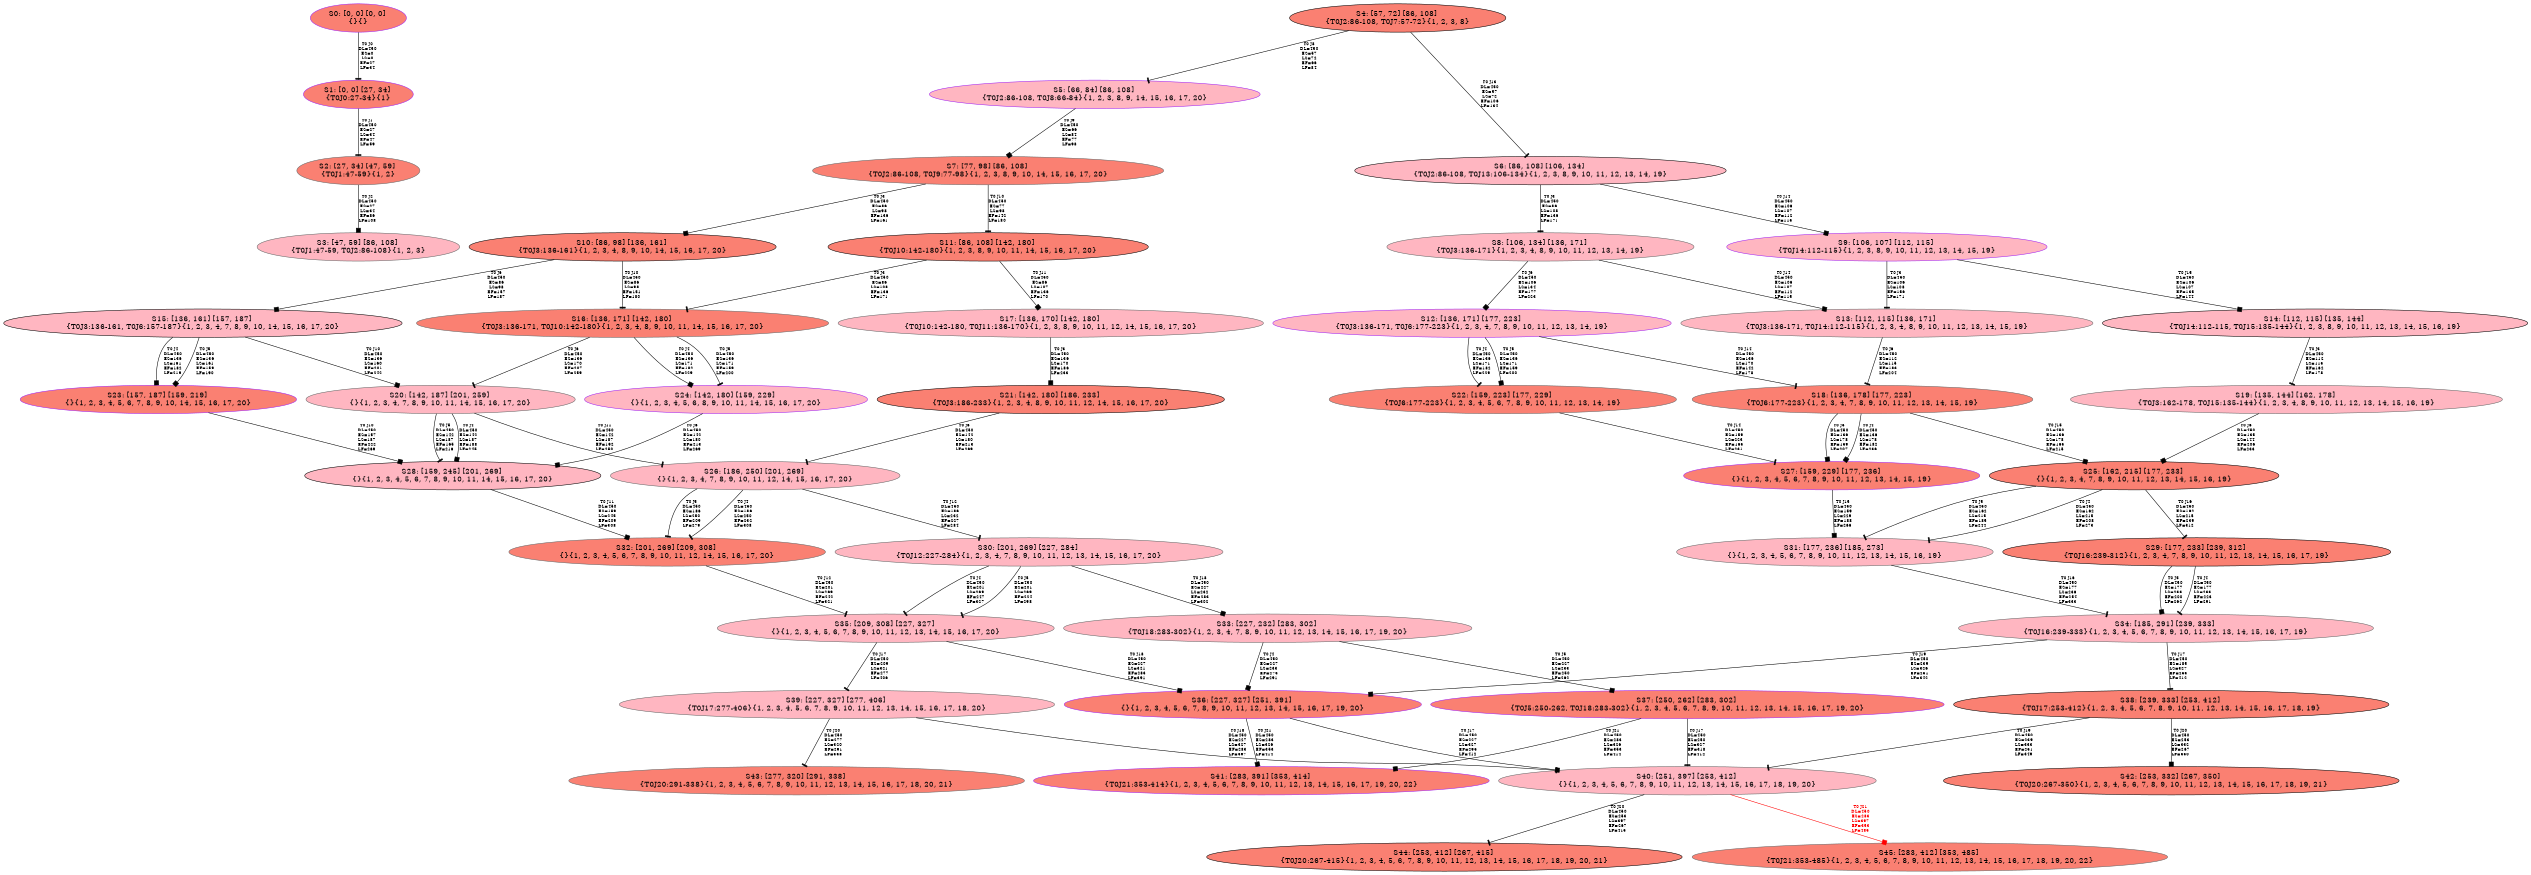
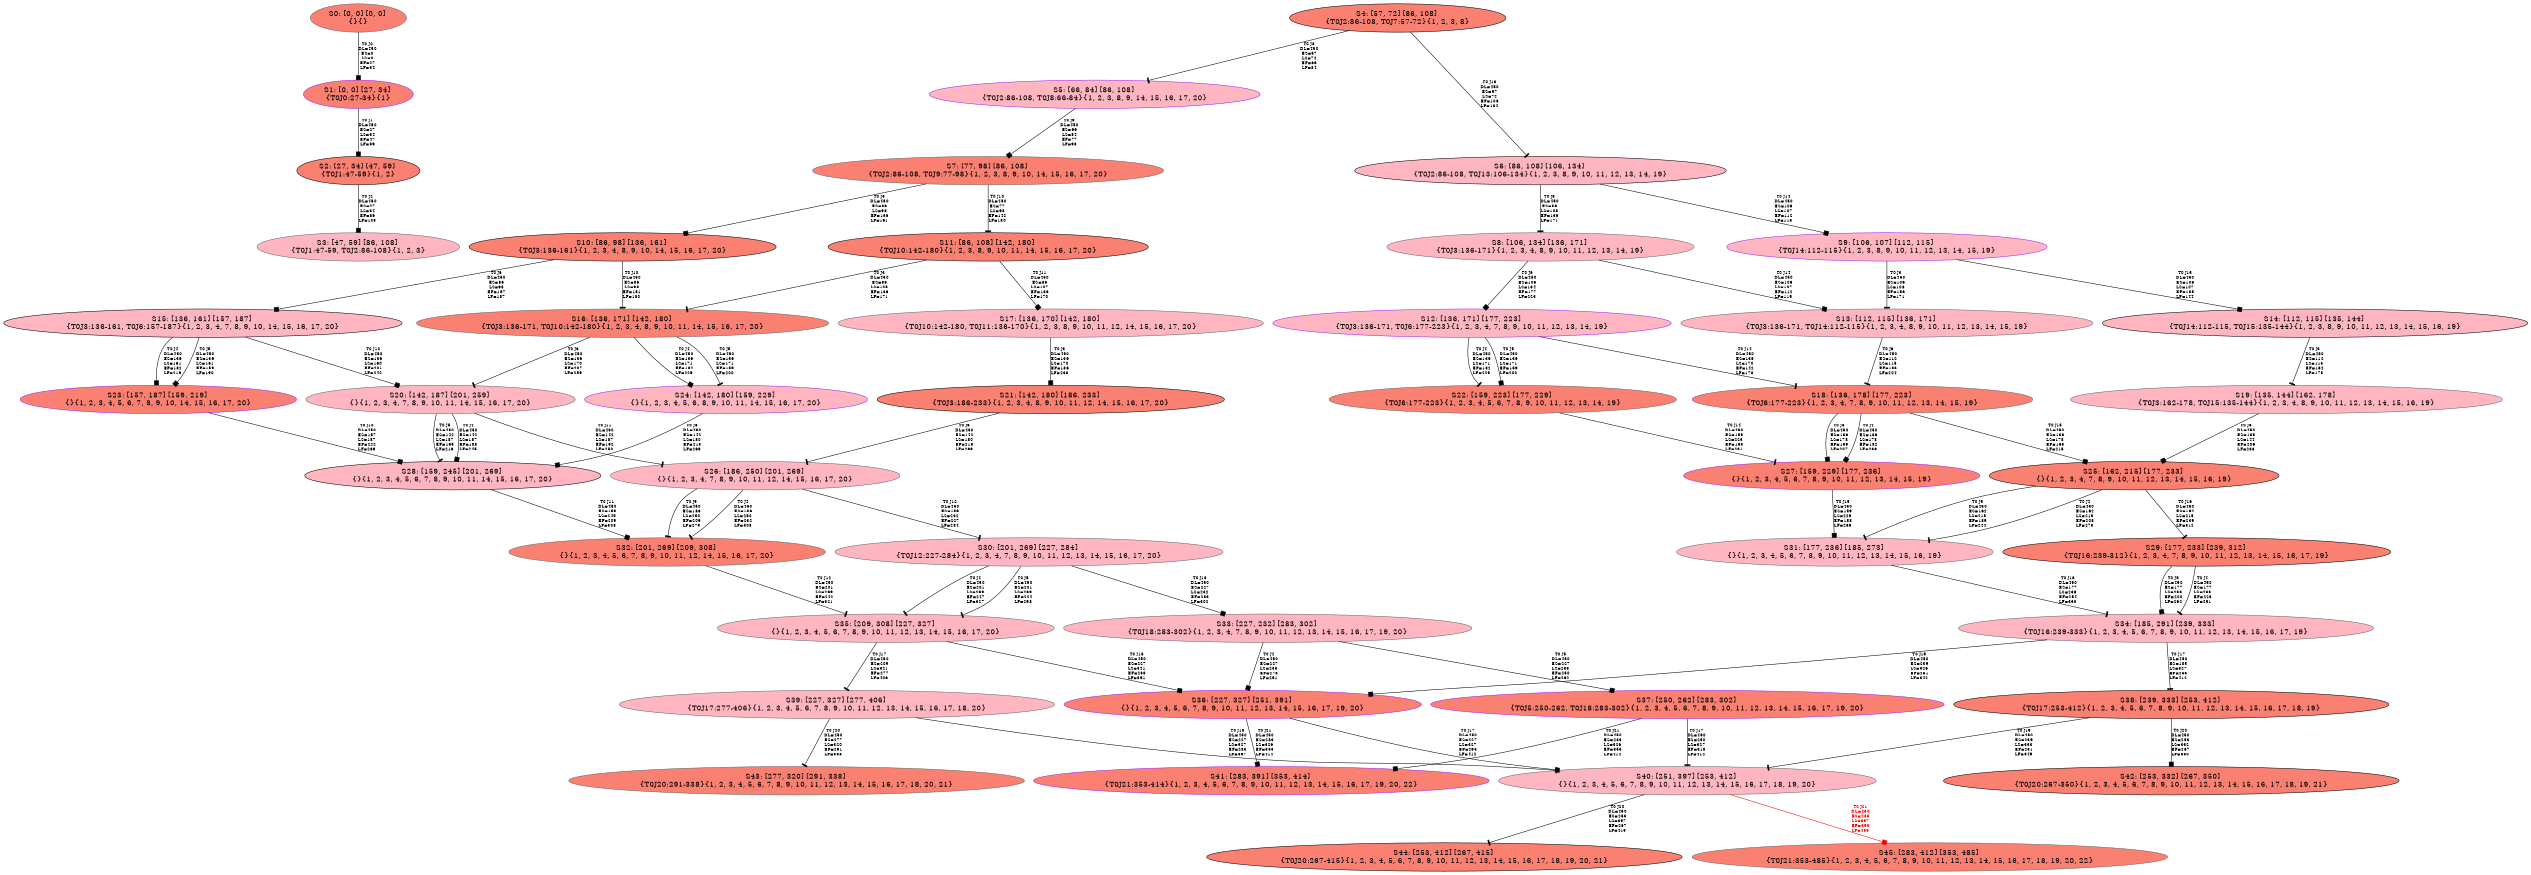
  digraph {
    node [color=gray40 fillcolor=salmon style=filled]
    edge [arrowhead=tee fontsize=8]
-   n1 [color=purple label="S0: [0, 0] [0, 0] \n{}{}"]
+   n1 [label="S0: [0, 0] [0, 0] \n{}{}"]
    n2 [color=purple label="S1: [0, 0] [27, 34] \n{T0J0:27-34}{1}"]
-   n3 [label="S2: [27, 34] [47, 59] \n{T0J1:47-59}{1, 2}"]
+   n3 [color=black label="S2: [27, 34] [47, 59] \n{T0J1:47-59}{1, 2}"]
    n4 [fillcolor=lightpink label="S3: [47, 59] [86, 108] \n{T0J1:47-59, T0J2:86-108}{1, 2, 3}"]
    n5 [color=black label="S4: [57, 72] [86, 108] \n{T0J2:86-108, T0J7:57-72}{1, 2, 3, 8}"]
    n6 [color=purple fillcolor=lightpink label="S5: [66, 84] [86, 108] \n{T0J2:86-108, T0J8:66-84}{1, 2, 3, 8, 9, 14, 15, 16, 17, 20}"]
    n7 [color=black fillcolor=lightpink label="S6: [86, 108] [106, 134] \n{T0J2:86-108, T0J13:106-134}{1, 2, 3, 8, 9, 10, 11, 12, 13, 14, 19}"]
    n8 [label="S7: [77, 98] [86, 108] \n{T0J2:86-108, T0J9:77-98}{1, 2, 3, 8, 9, 10, 14, 15, 16, 17, 20}"]
    n9 [fillcolor=lightpink label="S8: [106, 134] [136, 171] \n{T0J3:136-171}{1, 2, 3, 4, 8, 9, 10, 11, 12, 13, 14, 19}"]
    n10 [color=purple fillcolor=lightpink label="S9: [106, 107] [112, 115] \n{T0J14:112-115}{1, 2, 3, 8, 9, 10, 11, 12, 13, 14, 15, 19}"]
    n11 [color=black label="S10: [86, 98] [136, 161] \n{T0J3:136-161}{1, 2, 3, 4, 8, 9, 10, 14, 15, 16, 17, 20}"]
    n12 [color=black label="S11: [86, 108] [142, 180] \n{T0J10:142-180}{1, 2, 3, 8, 9, 10, 11, 14, 15, 16, 17, 20}"]
    n13 [color=purple fillcolor=lightpink label="S12: [136, 171] [177, 223] \n{T0J3:136-171, T0J6:177-223}{1, 2, 3, 4, 7, 8, 9, 10, 11, 12, 13, 14, 19}"]
    n14 [fillcolor=lightpink label="S13: [112, 115] [136, 171] \n{T0J3:136-171, T0J14:112-115}{1, 2, 3, 4, 8, 9, 10, 11, 12, 13, 14, 15, 19}"]
    n15 [color=black fillcolor=lightpink label="S14: [112, 115] [135, 144] \n{T0J14:112-115, T0J15:135-144}{1, 2, 3, 8, 9, 10, 11, 12, 13, 14, 15, 16, 19}"]
    n16 [color=black fillcolor=lightpink label="S15: [136, 161] [157, 187] \n{T0J3:136-161, T0J6:157-187}{1, 2, 3, 4, 7, 8, 9, 10, 14, 15, 16, 17, 20}"]
    n17 [label="S16: [136, 171] [142, 180] \n{T0J3:136-171, T0J10:142-180}{1, 2, 3, 4, 8, 9, 10, 11, 14, 15, 16, 17, 20}"]
    n18 [fillcolor=lightpink label="S17: [136, 170] [142, 180] \n{T0J10:142-180, T0J11:136-170}{1, 2, 3, 8, 9, 10, 11, 12, 14, 15, 16, 17, 20}"]
    n19 [label="S18: [136, 178] [177, 223] \n{T0J6:177-223}{1, 2, 3, 4, 7, 8, 9, 10, 11, 12, 13, 14, 15, 19}"]
    n20 [label="S22: [159, 223] [177, 229] \n{T0J6:177-223}{1, 2, 3, 4, 5, 6, 7, 8, 9, 10, 11, 12, 13, 14, 19}"]
    n21 [fillcolor=lightpink label="S19: [135, 144] [162, 178] \n{T0J3:162-178, T0J15:135-144}{1, 2, 3, 4, 8, 9, 10, 11, 12, 13, 14, 15, 16, 19}"]
    n22 [fillcolor=lightpink label="S20: [142, 187] [201, 259] \n{}{1, 2, 3, 4, 7, 8, 9, 10, 11, 14, 15, 16, 17, 20}"]
    n23 [color=purple label="S23: [157, 187] [159, 219] \n{}{1, 2, 3, 4, 5, 6, 7, 8, 9, 10, 14, 15, 16, 17, 20}"]
    n24 [color=purple fillcolor=lightpink label="S24: [142, 180] [159, 229] \n{}{1, 2, 3, 4, 5, 6, 8, 9, 10, 11, 14, 15, 16, 17, 20}"]
    n25 [color=black label="S21: [142, 180] [186, 233] \n{T0J3:186-233}{1, 2, 3, 4, 8, 9, 10, 11, 12, 14, 15, 16, 17, 20}"]
    n26 [color=black label="S25: [162, 215] [177, 233] \n{}{1, 2, 3, 4, 7, 8, 9, 10, 11, 12, 13, 14, 15, 16, 19}"]
    n27 [color=purple label="S27: [159, 229] [177, 236] \n{}{1, 2, 3, 4, 5, 6, 7, 8, 9, 10, 11, 12, 13, 14, 15, 19}"]
    n28 [fillcolor=lightpink label="S26: [186, 250] [201, 269] \n{}{1, 2, 3, 4, 7, 8, 9, 10, 11, 12, 14, 15, 16, 17, 20}"]
    n29 [color=black fillcolor=lightpink label="S28: [159, 245] [201, 269] \n{}{1, 2, 3, 4, 5, 6, 7, 8, 9, 10, 11, 14, 15, 16, 17, 20}"]
    n30 [color=black label="S29: [177, 233] [239, 312] \n{T0J16:239-312}{1, 2, 3, 4, 7, 8, 9, 10, 11, 12, 13, 14, 15, 16, 17, 19}"]
    n31 [fillcolor=lightpink label="S31: [177, 236] [185, 273] \n{}{1, 2, 3, 4, 5, 6, 7, 8, 9, 10, 11, 12, 13, 14, 15, 16, 19}"]
    n32 [fillcolor=lightpink label="S30: [201, 269] [227, 284] \n{T0J12:227-284}{1, 2, 3, 4, 7, 8, 9, 10, 11, 12, 13, 14, 15, 16, 17, 20}"]
    n33 [label="S32: [201, 269] [209, 308] \n{}{1, 2, 3, 4, 5, 6, 7, 8, 9, 10, 11, 12, 14, 15, 16, 17, 20}"]
    n34 [fillcolor=lightpink label="S34: [185, 291] [239, 333] \n{T0J16:239-333}{1, 2, 3, 4, 5, 6, 7, 8, 9, 10, 11, 12, 13, 14, 15, 16, 17, 19}"]
    n35 [fillcolor=lightpink label="S33: [227, 232] [283, 302] \n{T0J18:283-302}{1, 2, 3, 4, 7, 8, 9, 10, 11, 12, 13, 14, 15, 16, 17, 19, 20}"]
    n36 [fillcolor=lightpink label="S35: [209, 308] [227, 327] \n{}{1, 2, 3, 4, 5, 6, 7, 8, 9, 10, 11, 12, 13, 14, 15, 16, 17, 20}"]
    n37 [color=purple label="S36: [227, 327] [251, 391] \n{}{1, 2, 3, 4, 5, 6, 7, 8, 9, 10, 11, 12, 13, 14, 15, 16, 17, 19, 20}"]
    n38 [color=black label="S38: [239, 333] [253, 412] \n{T0J17:253-412}{1, 2, 3, 4, 5, 6, 7, 8, 9, 10, 11, 12, 13, 14, 15, 16, 17, 18, 19}"]
    n39 [color=purple label="S37: [250, 262] [283, 302] \n{T0J5:250-262, T0J18:283-302}{1, 2, 3, 4, 5, 6, 7, 8, 9, 10, 11, 12, 13, 14, 15, 16, 17, 19, 20}"]
    n40 [fillcolor=lightpink label="S39: [227, 327] [277, 406] \n{T0J17:277-406}{1, 2, 3, 4, 5, 6, 7, 8, 9, 10, 11, 12, 13, 14, 15, 16, 17, 18, 20}"]
    n41 [fillcolor=lightpink label="S40: [251, 397] [253, 412] \n{}{1, 2, 3, 4, 5, 6, 7, 8, 9, 10, 11, 12, 13, 14, 15, 16, 17, 18, 19, 20}"]
    n42 [color=purple label="S41: [283, 391] [353, 414] \n{T0J21:353-414}{1, 2, 3, 4, 5, 6, 7, 8, 9, 10, 11, 12, 13, 14, 15, 16, 17, 19, 20, 22}"]
    n43 [color=black label="S42: [253, 332] [267, 350] \n{T0J20:267-350}{1, 2, 3, 4, 5, 6, 7, 8, 9, 10, 11, 12, 13, 14, 15, 16, 17, 18, 19, 21}"]
    n44 [label="S43: [277, 320] [291, 338] \n{T0J20:291-338}{1, 2, 3, 4, 5, 6, 7, 8, 9, 10, 11, 12, 13, 14, 15, 16, 17, 18, 20, 21}"]
    n45 [color=black label="S44: [253, 412] [267, 415] \n{T0J20:267-415}{1, 2, 3, 4, 5, 6, 7, 8, 9, 10, 11, 12, 13, 14, 15, 16, 17, 18, 19, 20, 21}"]
    n46 [label="S45: [283, 412] [353, 485] \n{T0J21:353-485}{1, 2, 3, 4, 5, 6, 7, 8, 9, 10, 11, 12, 13, 14, 15, 16, 17, 18, 19, 20, 22}"]
-   n1 -> n2 [label="T0 J0\nDL=450\nES=0\nLS=0\nEF=27\nLF=34"]
-   n2 -> n3 [label="T0 J1\nDL=450\nES=27\nLS=34\nEF=47\nLF=59"]
+   n1 -> n2 [arrowhead=box label="T0 J0\nDL=450\nES=0\nLS=0\nEF=27\nLF=34"]
+   n2 -> n3 [arrowhead=box label="T0 J1\nDL=450\nES=27\nLS=34\nEF=47\nLF=59"]
    n3 -> n4 [arrowhead=box label="T0 J2\nDL=450\nES=27\nLS=34\nEF=86\nLF=108"]
    n5 -> n6 [label="T0 J8\nDL=450\nES=57\nLS=72\nEF=66\nLF=84"]
    n5 -> n7 [label="T0 J13\nDL=450\nES=57\nLS=72\nEF=106\nLF=134"]
    n6 -> n8 [arrowhead=box label="T0 J9\nDL=450\nES=66\nLS=84\nEF=77\nLF=98"]
    n7 -> n9 [label="T0 J3\nDL=450\nES=86\nLS=108\nEF=136\nLF=171"]
    n7 -> n10 [arrowhead=box label="T0 J14\nDL=450\nES=106\nLS=107\nEF=112\nLF=115"]
    n8 -> n11 [arrowhead=box label="T0 J3\nDL=450\nES=86\nLS=98\nEF=136\nLF=161"]
    n8 -> n12 [label="T0 J10\nDL=450\nES=77\nLS=98\nEF=142\nLF=180"]
    n9 -> n13 [arrowhead=box label="T0 J6\nDL=450\nES=106\nLS=134\nEF=177\nLF=223"]
    n9 -> n14 [arrowhead=box label="T0 J14\nDL=450\nES=106\nLS=107\nEF=112\nLF=115"]
    n10 -> n14 [label="T0 J3\nDL=450\nES=106\nLS=108\nEF=156\nLF=171"]
    n10 -> n15 [arrowhead=box label="T0 J15\nDL=450\nES=106\nLS=107\nEF=135\nLF=144"]
    n11 -> n16 [arrowhead=box label="T0 J6\nDL=450\nES=86\nLS=98\nEF=157\nLF=187"]
    n11 -> n17 [label="T0 J10\nDL=450\nES=86\nLS=98\nEF=151\nLF=180"]
    n12 -> n17 [label="T0 J3\nDL=450\nES=86\nLS=108\nEF=136\nLF=171"]
    n12 -> n18 [arrowhead=box label="T0 J11\nDL=450\nES=86\nLS=107\nEF=136\nLF=170"]
    n13 -> n19 [label="T0 J14\nDL=450\nES=136\nLS=170\nEF=142\nLF=178"]
    n13 -> n20 [label="T0 J4\nDL=450\nES=136\nLS=171\nEF=182\nLF=229"]
    n13 -> n20 [arrowhead=box label="T0 J5\nDL=450\nES=136\nLS=171\nEF=159\nLF=200"]
    n14 -> n19 [label="T0 J6\nDL=450\nES=112\nLS=115\nEF=183\nLF=204"]
    n15 -> n21 [label="T0 J3\nDL=450\nES=112\nLS=115\nEF=162\nLF=178"]
    n16 -> n22 [arrowhead=box label="T0 J10\nDL=450\nES=136\nLS=160\nEF=201\nLF=242"]
    n16 -> n23 [arrowhead=box label="T0 J4\nDL=450\nES=136\nLS=161\nEF=182\nLF=219"]
    n16 -> n23 [arrowhead=box label="T0 J5\nDL=450\nES=136\nLS=161\nEF=159\nLF=190"]
    n17 -> n22 [label="T0 J6\nDL=450\nES=136\nLS=170\nEF=207\nLF=259"]
    n17 -> n24 [arrowhead=box label="T0 J4\nDL=450\nES=136\nLS=171\nEF=182\nLF=229"]
    n17 -> n24 [label="T0 J5\nDL=450\nES=136\nLS=171\nEF=159\nLF=200"]
    n18 -> n25 [arrowhead=box label="T0 J3\nDL=450\nES=136\nLS=170\nEF=186\nLF=233"]
    n19 -> n26 [arrowhead=box label="T0 J15\nDL=450\nES=136\nLS=178\nEF=165\nLF=215"]
    n19 -> n27 [arrowhead=box label="T0 J4\nDL=450\nES=136\nLS=178\nEF=182\nLF=236"]
    n19 -> n27 [arrowhead=box label="T0 J5\nDL=450\nES=136\nLS=178\nEF=159\nLF=207"]
    n20 -> n27 [label="T0 J14\nDL=450\nES=159\nLS=223\nEF=165\nLF=231"]
    n21 -> n26 [arrowhead=box label="T0 J6\nDL=450\nES=135\nLS=144\nEF=206\nLF=233"]
    n22 -> n28 [label="T0 J11\nDL=450\nES=142\nLS=187\nEF=192\nLF=250"]
    n22 -> n29 [arrowhead=box label="T0 J4\nDL=450\nES=142\nLS=187\nEF=188\nLF=245"]
    n22 -> n29 [label="T0 J5\nDL=450\nES=142\nLS=187\nEF=165\nLF=216"]
    n23 -> n29 [arrowhead=box label="T0 J10\nDL=450\nES=157\nLS=187\nEF=222\nLF=269"]
    n24 -> n29 [arrowhead=box label="T0 J6\nDL=450\nES=142\nLS=180\nEF=213\nLF=269"]
    n25 -> n28 [label="T0 J6\nDL=450\nES=142\nLS=180\nEF=213\nLF=269"]
    n26 -> n30 [label="T0 J16\nDL=450\nES=162\nLS=215\nEF=239\nLF=312"]
    n26 -> n31 [label="T0 J4\nDL=450\nES=162\nLS=215\nEF=208\nLF=273"]
    n26 -> n31 [label="T0 J5\nDL=450\nES=162\nLS=215\nEF=185\nLF=244"]
    n27 -> n31 [arrowhead=box label="T0 J15\nDL=450\nES=159\nLS=229\nEF=188\nLF=266"]
    n28 -> n32 [label="T0 J12\nDL=450\nES=186\nLS=232\nEF=227\nLF=284"]
    n28 -> n33 [label="T0 J4\nDL=450\nES=186\nLS=250\nEF=232\nLF=308"]
    n28 -> n33 [label="T0 J5\nDL=450\nES=186\nLS=250\nEF=209\nLF=279"]
    n29 -> n33 [arrowhead=box label="T0 J11\nDL=450\nES=159\nLS=245\nEF=209\nLF=308"]
    n30 -> n34 [label="T0 J4\nDL=450\nES=177\nLS=233\nEF=223\nLF=291"]
    n30 -> n34 [arrowhead=box label="T0 J5\nDL=450\nES=177\nLS=233\nEF=200\nLF=262"]
    n31 -> n34 [label="T0 J16\nDL=450\nES=177\nLS=236\nEF=254\nLF=333"]
    n32 -> n35 [arrowhead=box label="T0 J18\nDL=450\nES=227\nLS=232\nEF=283\nLF=302"]
    n32 -> n36 [label="T0 J4\nDL=450\nES=201\nLS=269\nEF=247\nLF=327"]
    n32 -> n36 [label="T0 J5\nDL=450\nES=201\nLS=269\nEF=224\nLF=298"]
    n33 -> n36 [label="T0 J12\nDL=450\nES=201\nLS=269\nEF=242\nLF=321"]
    n34 -> n37 [arrowhead=box label="T0 J19\nDL=450\nES=239\nLS=326\nEF=251\nLF=342"]
    n34 -> n38 [label="T0 J17\nDL=450\nES=185\nLS=327\nEF=253\nLF=412"]
    n35 -> n37 [arrowhead=box label="T0 J4\nDL=450\nES=227\nLS=233\nEF=273\nLF=291"]
    n35 -> n39 [arrowhead=box label="T0 J5\nDL=450\nES=227\nLS=233\nEF=250\nLF=262"]
    n36 -> n37 [arrowhead=box label="T0 J18\nDL=450\nES=227\nLS=321\nEF=283\nLF=391"]
    n36 -> n40 [label="T0 J17\nDL=450\nES=209\nLS=321\nEF=277\nLF=406"]
    n37 -> n41 [arrowhead=box label="T0 J17\nDL=450\nES=227\nLS=327\nEF=295\nLF=412"]
    n37 -> n42 [arrowhead=box label="T0 J21\nDL=450\nES=283\nLS=326\nEF=353\nLF=414"]
    n38 -> n41 [label="T0 J19\nDL=450\nES=239\nLS=333\nEF=251\nLF=349"]
    n38 -> n43 [arrowhead=box label="T0 J20\nDL=450\nES=253\nLS=332\nEF=267\nLF=350"]
    n39 -> n41 [label="T0 J17\nDL=450\nES=250\nLS=327\nEF=318\nLF=412"]
    n39 -> n42 [arrowhead=box label="T0 J21\nDL=450\nES=283\nLS=326\nEF=353\nLF=414"]
    n40 -> n41 [label="T0 J18\nDL=450\nES=227\nLS=327\nEF=283\nLF=397"]
    n40 -> n44 [label="T0 J20\nDL=450\nES=277\nLS=320\nEF=291\nLF=338"]
    n41 -> n45 [label="T0 J20\nDL=450\nES=253\nLS=397\nEF=267\nLF=415"]
    n41 -> n46 [arrowhead=box color=Red fontcolor=Red label="T0 J21\nDL=450\nES=283\nLS=397\nEF=353\nLF=485"]
  }
